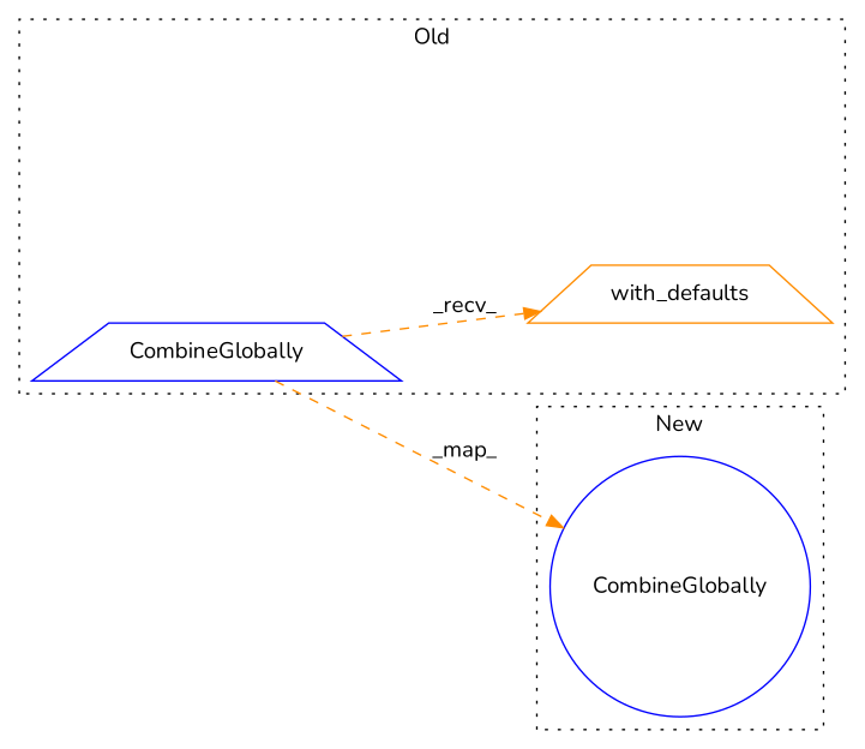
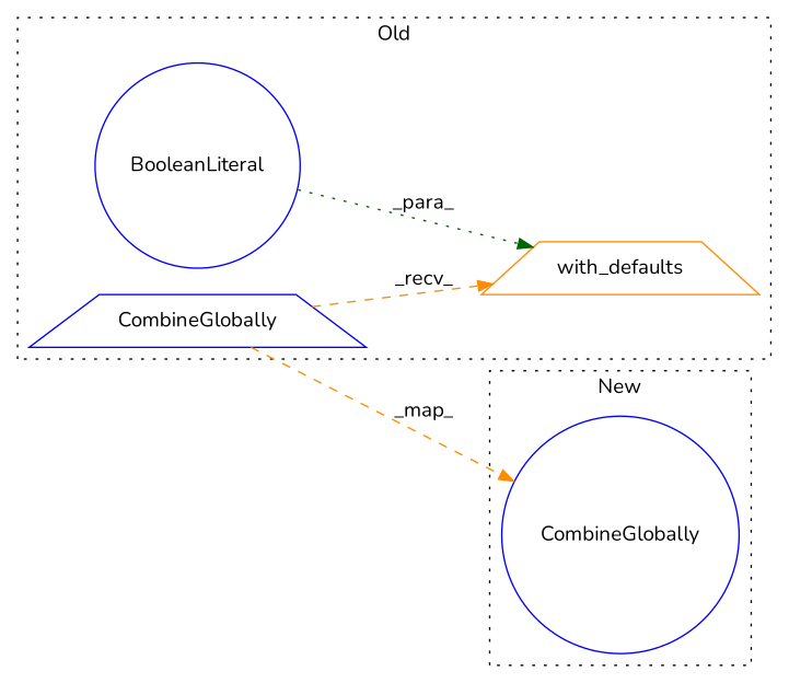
  digraph {
    rankdir=LR
    fontname=Nunito
    node [a=32 l="16,1" shape=trapezium color=blue fontname=Nunito]
    edge [color=darkorange style=dashed fontname=Nunito]
    n1 [label=CombineGlobally s="32588,32657"]
    n2 [l="14,1" label=with_defaults s="32659,32678" color=darkorange]
+   n3 [a=9 l=5 label=BooleanLiteral s=32673 shape=circle]
    n4 [label=CombineGlobally s="32525,32594" shape=circle]
    subgraph cluster_1 {
      label=Old
      style=dotted
      n1
      n2
+     n3
    }
    subgraph cluster_2 {
      label=New
      style=dotted
      n4
    }
    n1 -> n2 [label=_recv_]
    n1 -> n4 [label=_map_]
+   n3 -> n2 [label=_para_ color=darkgreen style=dotted]
  }
